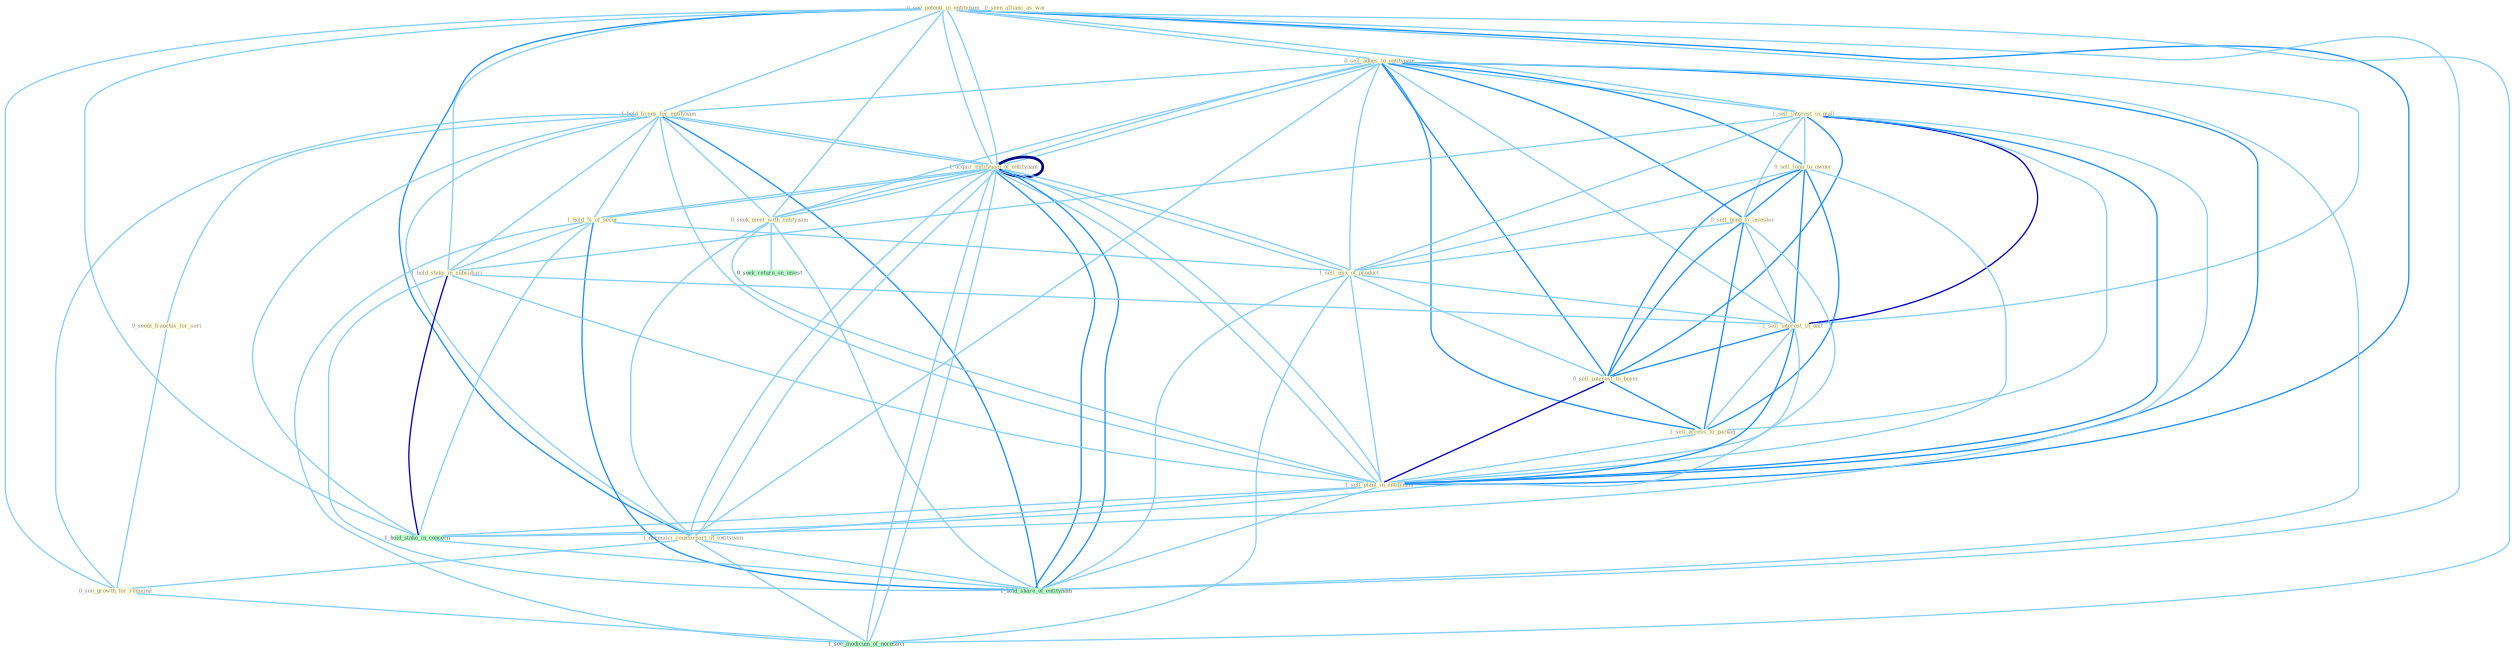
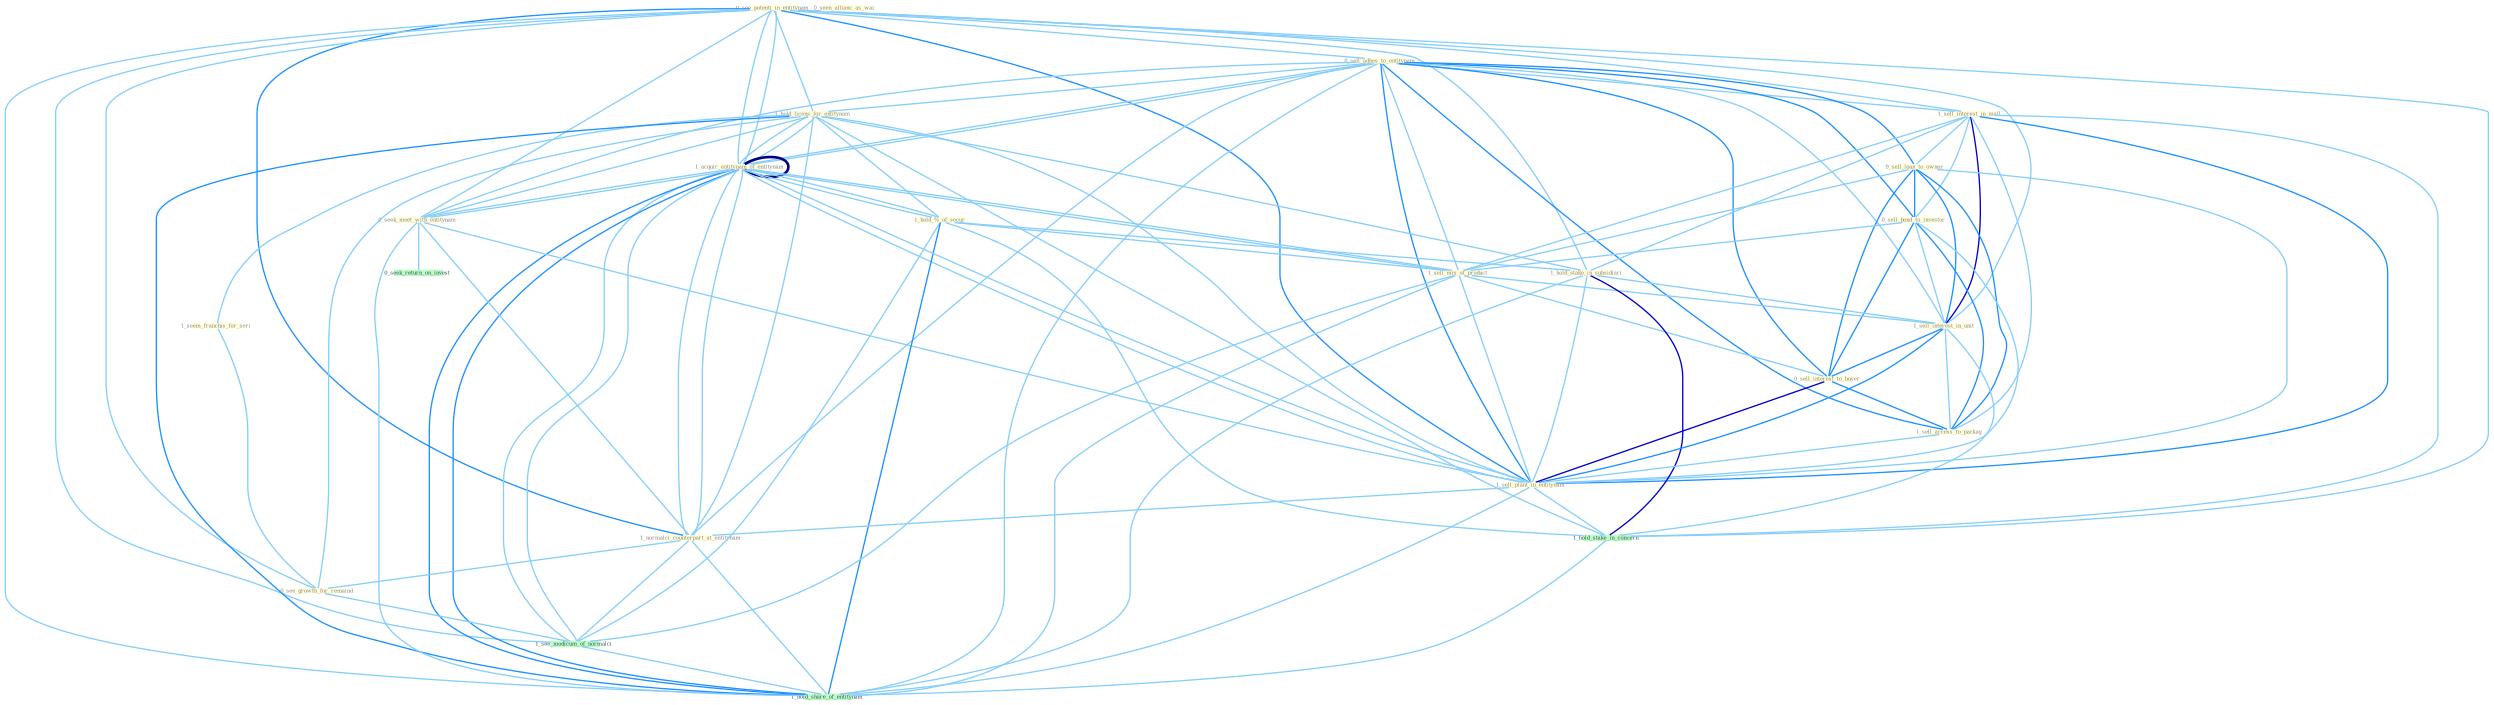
  graph {
    node [color="#ffffe0" fixedsize=true fontcolor="#8b7d6b" fontsize=4 shape=polygon style=filled]
    edge [color="#87cefa" w=1]
    "0_see_potenti_in_entitynam " [height=.06 width=.5]
    "0_sell_adhes_to_entitynam " [height=.06 width=.5]
    "1_hold_licens_for_entitynam " [height=.06 width=.5]
    "1_acquir_entitynam_of_entitynam " [height=.06 width=.5]
-   "1_seem_franchis_for_seri " [height=.06 width=.5 label="9_seem_franchis_for_seri"]
+   "1_seem_franchis_for_seri " [height=.06 width=.5]
    "1_sell_interest_in_mall " [height=.06 width=.5]
-   "0_sell_loan_to_owner " [height=.06 width=.5]
+   "0_sell_loan_to_owner " [height=.06 width=.5 label="9_sell_loan_to_owner"]
    "0_seek_meet_with_entitynam " [height=.06 width=.5]
    "1_hold_%_of_secur " [height=.06 width=.5]
    "0_sell_bond_to_investor " [height=.06 width=.5]
    "1_sell_mix_of_product " [height=.06 width=.5]
    "0_seen_allianc_as_wai " [height=.06 width=.5]
    "1_hold_stake_in_subsidiari " [height=.06 width=.5]
    "1_sell_interest_in_unit " [height=.06 width=.5]
    "0_sell_interest_to_buyer " [height=.06 width=.5]
    "1_sell_access_to_packag " [height=.06 width=.5]
    "1_sell_plant_in_entitynam " [height=.06 width=.5]
    n18 [height=.06 label="1_normalci_counterpart_at_entitynam" width=.5]
    "0_see_growth_for_remaind " [height=.06 width=.5]
    "1_hold_stake_in_concern " [color="#BDFCC9" fontcolor="#2f4f4f" height=.06 width=.5]
    "1_see_modicum_of_normalci " [color="#BDFCC9" fontcolor="#2f4f4f" height=.06 width=.5]
    "1_hold_share_of_entitynam " [color="#BDFCC9" fontcolor="#2f4f4f" height=.06 width=.5]
    "0_seek_return_on_invest " [color="#BDFCC9" fontcolor="#2f4f4f" height=.06 width=.5]
    subgraph sub_1 {
      "0_see_potenti_in_entitynam "
      "0_sell_adhes_to_entitynam "
      "1_hold_licens_for_entitynam "
      "1_acquir_entitynam_of_entitynam "
      "1_seem_franchis_for_seri "
      "1_sell_interest_in_mall "
      "0_sell_loan_to_owner "
      "0_seek_meet_with_entitynam "
      "1_hold_%_of_secur "
      "0_sell_bond_to_investor "
      "1_sell_mix_of_product "
      "0_seen_allianc_as_wai "
      "1_hold_stake_in_subsidiari "
      "1_sell_interest_in_unit "
      "0_sell_interest_to_buyer "
      "1_sell_access_to_packag "
      "1_sell_plant_in_entitynam "
      n18
      "0_see_growth_for_remaind "
    }
    subgraph sub_2 {
    }
    "0_see_potenti_in_entitynam " -- "0_sell_adhes_to_entitynam "
    "0_see_potenti_in_entitynam " -- "1_hold_licens_for_entitynam "
    "0_see_potenti_in_entitynam " -- "1_acquir_entitynam_of_entitynam "
    "0_see_potenti_in_entitynam " -- "1_acquir_entitynam_of_entitynam "
    "0_see_potenti_in_entitynam " -- "1_sell_interest_in_mall "
    "0_see_potenti_in_entitynam " -- "0_seek_meet_with_entitynam "
    "0_see_potenti_in_entitynam " -- "1_hold_stake_in_subsidiari "
    "0_see_potenti_in_entitynam " -- "1_sell_interest_in_unit "
    "0_see_potenti_in_entitynam " -- "1_sell_plant_in_entitynam " [color="#1e90ff" w=2]
    "0_see_potenti_in_entitynam " -- n18 [color="#1e90ff" w=2]
    "0_see_potenti_in_entitynam " -- "0_see_growth_for_remaind "
    "0_see_potenti_in_entitynam " -- "1_hold_stake_in_concern "
    "0_see_potenti_in_entitynam " -- "1_see_modicum_of_normalci "
    "0_see_potenti_in_entitynam " -- "1_hold_share_of_entitynam "
    "0_sell_adhes_to_entitynam " -- "1_hold_licens_for_entitynam "
    "0_sell_adhes_to_entitynam " -- "1_acquir_entitynam_of_entitynam "
    "0_sell_adhes_to_entitynam " -- "1_acquir_entitynam_of_entitynam "
    "0_sell_adhes_to_entitynam " -- "1_sell_interest_in_mall "
    "0_sell_adhes_to_entitynam " -- "0_sell_loan_to_owner " [color="#1e90ff" w=2]
    "0_sell_adhes_to_entitynam " -- "0_seek_meet_with_entitynam "
    "0_sell_adhes_to_entitynam " -- "0_sell_bond_to_investor " [color="#1e90ff" w=2]
    "0_sell_adhes_to_entitynam " -- "1_sell_mix_of_product "
    "0_sell_adhes_to_entitynam " -- "1_sell_interest_in_unit "
    "0_sell_adhes_to_entitynam " -- "0_sell_interest_to_buyer " [color="#1e90ff" w=2]
    "0_sell_adhes_to_entitynam " -- "1_sell_access_to_packag " [color="#1e90ff" w=2]
    "0_sell_adhes_to_entitynam " -- "1_sell_plant_in_entitynam " [color="#1e90ff" w=2]
    "0_sell_adhes_to_entitynam " -- n18
    "0_sell_adhes_to_entitynam " -- "1_hold_share_of_entitynam "
    "1_hold_licens_for_entitynam " -- "1_acquir_entitynam_of_entitynam "
    "1_hold_licens_for_entitynam " -- "1_acquir_entitynam_of_entitynam "
    "1_hold_licens_for_entitynam " -- "1_seem_franchis_for_seri "
    "1_hold_licens_for_entitynam " -- "0_seek_meet_with_entitynam "
    "1_hold_licens_for_entitynam " -- "1_hold_%_of_secur "
    "1_hold_licens_for_entitynam " -- "1_hold_stake_in_subsidiari "
    "1_hold_licens_for_entitynam " -- "1_sell_plant_in_entitynam "
    "1_hold_licens_for_entitynam " -- n18
    "1_hold_licens_for_entitynam " -- "0_see_growth_for_remaind "
    "1_hold_licens_for_entitynam " -- "1_hold_stake_in_concern "
    "1_hold_licens_for_entitynam " -- "1_hold_share_of_entitynam " [color="#1e90ff" w=2]
    "1_acquir_entitynam_of_entitynam " -- "1_acquir_entitynam_of_entitynam " [color="#000080" style=bold w=4]
    "1_acquir_entitynam_of_entitynam " -- "0_seek_meet_with_entitynam "
    "1_acquir_entitynam_of_entitynam " -- "1_hold_%_of_secur "
    "1_acquir_entitynam_of_entitynam " -- "1_sell_mix_of_product "
    "1_acquir_entitynam_of_entitynam " -- "1_sell_plant_in_entitynam "
    "1_acquir_entitynam_of_entitynam " -- n18
    "1_acquir_entitynam_of_entitynam " -- "1_see_modicum_of_normalci "
    "1_acquir_entitynam_of_entitynam " -- "1_hold_share_of_entitynam " [color="#1e90ff" w=2]
    "1_acquir_entitynam_of_entitynam " -- "1_hold_share_of_entitynam " [color="#1e90ff" w=2]
    "1_seem_franchis_for_seri " -- "0_see_growth_for_remaind "
    "1_sell_interest_in_mall " -- "0_sell_loan_to_owner "
    "1_sell_interest_in_mall " -- "0_sell_bond_to_investor "
    "1_sell_interest_in_mall " -- "1_sell_mix_of_product "
    "1_sell_interest_in_mall " -- "1_hold_stake_in_subsidiari "
    "1_sell_interest_in_mall " -- "1_sell_interest_in_unit " [color="#0000cd" w=3]
-   "1_sell_interest_in_mall " -- "0_sell_interest_to_buyer " [color="#1e90ff" w=2]
    "1_sell_interest_in_mall " -- "1_sell_access_to_packag "
    "1_sell_interest_in_mall " -- "1_sell_plant_in_entitynam " [color="#1e90ff" w=2]
    "1_sell_interest_in_mall " -- "1_hold_stake_in_concern "
    "0_sell_loan_to_owner " -- "0_sell_bond_to_investor " [color="#1e90ff" w=2]
    "0_sell_loan_to_owner " -- "1_sell_mix_of_product "
    "0_sell_loan_to_owner " -- "1_sell_interest_in_unit " [color="#1e90ff"]
    "0_sell_loan_to_owner " -- "0_sell_interest_to_buyer " [color="#1e90ff" w=2]
    "0_sell_loan_to_owner " -- "1_sell_access_to_packag " [color="#1e90ff" w=2]
    "0_sell_loan_to_owner " -- "1_sell_plant_in_entitynam "
    "0_seek_meet_with_entitynam " -- "1_acquir_entitynam_of_entitynam "
    "0_seek_meet_with_entitynam " -- "1_sell_plant_in_entitynam "
    "0_seek_meet_with_entitynam " -- n18
    "0_seek_meet_with_entitynam " -- "1_hold_share_of_entitynam "
    "0_seek_meet_with_entitynam " -- "0_seek_return_on_invest "
    "1_hold_%_of_secur " -- "1_acquir_entitynam_of_entitynam "
    "1_hold_%_of_secur " -- "1_sell_mix_of_product "
    "1_hold_%_of_secur " -- "1_hold_stake_in_subsidiari "
    "1_hold_%_of_secur " -- "1_hold_stake_in_concern "
    "1_hold_%_of_secur " -- "1_see_modicum_of_normalci "
    "1_hold_%_of_secur " -- "1_hold_share_of_entitynam " [color="#1e90ff" w=2]
    "0_sell_bond_to_investor " -- "1_sell_mix_of_product "
    "0_sell_bond_to_investor " -- "1_sell_interest_in_unit "
    "0_sell_bond_to_investor " -- "0_sell_interest_to_buyer " [color="#1e90ff" w=2]
    "0_sell_bond_to_investor " -- "1_sell_access_to_packag " [color="#1e90ff" w=2]
    "0_sell_bond_to_investor " -- "1_sell_plant_in_entitynam "
    "1_sell_mix_of_product " -- "1_acquir_entitynam_of_entitynam "
    "1_sell_mix_of_product " -- "1_sell_interest_in_unit "
    "1_sell_mix_of_product " -- "0_sell_interest_to_buyer "
    "1_sell_mix_of_product " -- "1_sell_plant_in_entitynam "
    "1_sell_mix_of_product " -- "1_see_modicum_of_normalci "
    "1_sell_mix_of_product " -- "1_hold_share_of_entitynam "
    "1_hold_stake_in_subsidiari " -- "1_sell_interest_in_unit "
    "1_hold_stake_in_subsidiari " -- "1_sell_plant_in_entitynam "
    "1_hold_stake_in_subsidiari " -- "1_hold_stake_in_concern " [color="#0000cd" w=3]
    "1_hold_stake_in_subsidiari " -- "1_hold_share_of_entitynam "
    "1_sell_interest_in_unit " -- "0_sell_interest_to_buyer " [color="#1e90ff" w=2]
    "1_sell_interest_in_unit " -- "1_sell_access_to_packag "
    "1_sell_interest_in_unit " -- "1_sell_plant_in_entitynam " [color="#1e90ff" w=2]
    "1_sell_interest_in_unit " -- "1_hold_stake_in_concern "
    "0_sell_interest_to_buyer " -- "1_sell_access_to_packag " [color="#1e90ff" w=2]
    "0_sell_interest_to_buyer " -- "1_sell_plant_in_entitynam " [color="#0000cd"]
    "1_sell_access_to_packag " -- "1_sell_plant_in_entitynam "
    "1_sell_plant_in_entitynam " -- "1_acquir_entitynam_of_entitynam "
    "1_sell_plant_in_entitynam " -- n18
    "1_sell_plant_in_entitynam " -- "1_hold_stake_in_concern "
    "1_sell_plant_in_entitynam " -- "1_hold_share_of_entitynam "
    n18 -- "1_acquir_entitynam_of_entitynam "
    n18 -- "0_see_growth_for_remaind "
    n18 -- "1_see_modicum_of_normalci "
    n18 -- "1_hold_share_of_entitynam "
    "0_see_growth_for_remaind " -- "1_see_modicum_of_normalci "
    "1_hold_stake_in_concern " -- "1_hold_share_of_entitynam "
    "1_see_modicum_of_normalci " -- "1_acquir_entitynam_of_entitynam "
+   "1_see_modicum_of_normalci " -- "1_hold_share_of_entitynam "
  }
